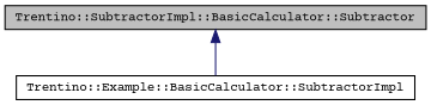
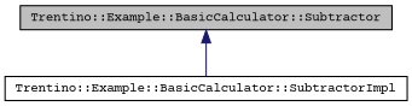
  digraph {
    fontname="Courier Prime"
    node [color=black fontname="Courier Prime" fontsize=10 shape=record style=filled]
-   n1 [fillcolor=grey75 fontcolor=black height=0.2 label="Trentino::SubtractorImpl::BasicCalculator::Subtractor" width=0.4]
+   n1 [fillcolor=grey75 fontcolor=black height=0.2 label="Trentino::Example::BasicCalculator::Subtractor" width=0.4]
    n2 [fillcolor=white height=0.2 label="Trentino::Example::BasicCalculator::SubtractorImpl" width=0.4]
    n1 -> n2 [color=midnightblue dir=back fontname="Courier Prime" fontsize=10 labelfontname=Helvetica labelfontsize=10 style=solid]
  }
